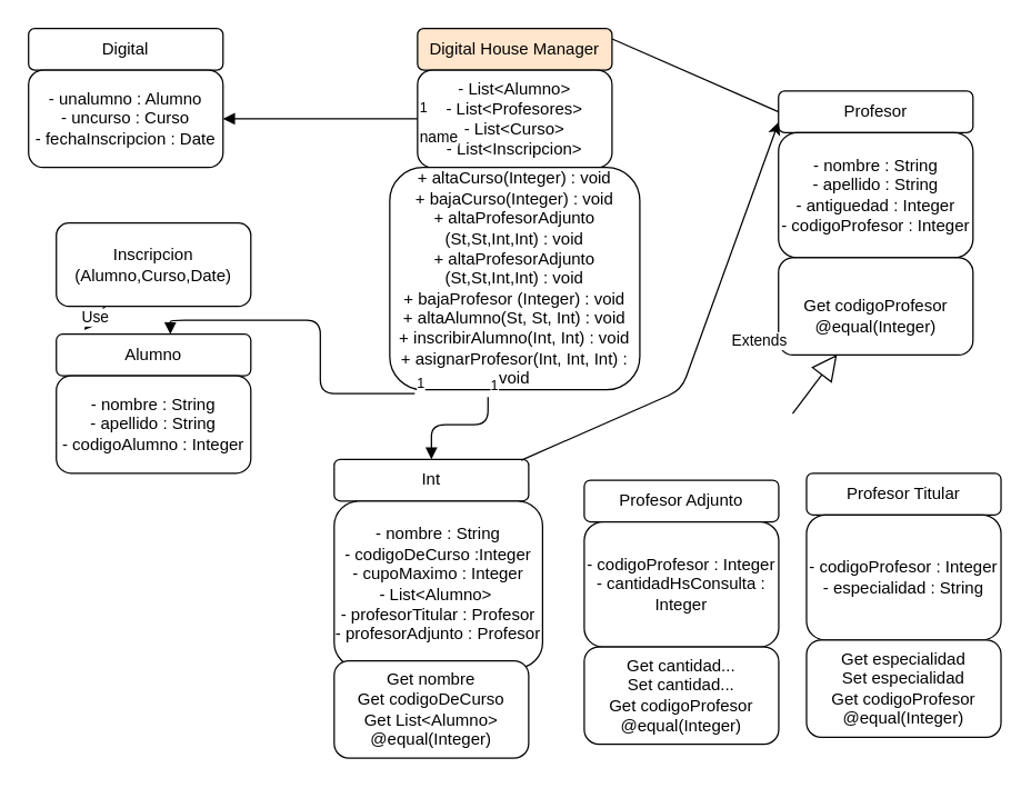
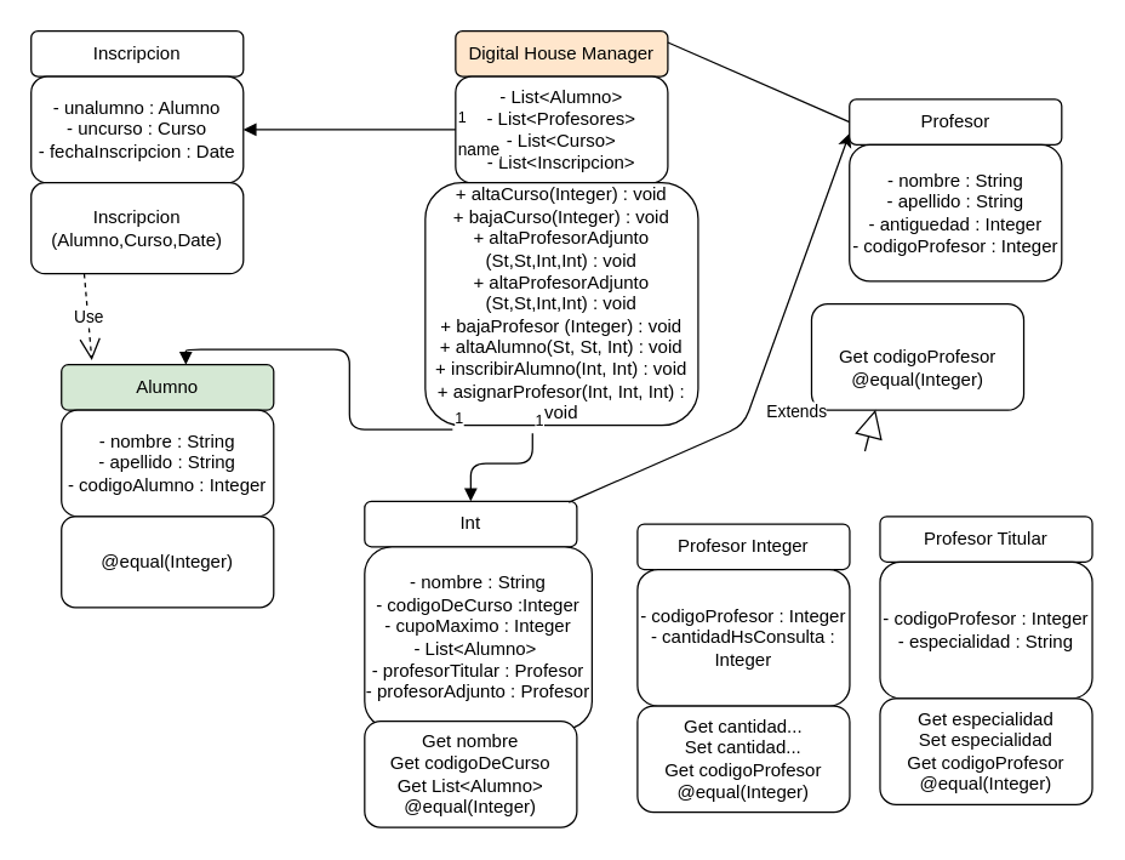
  <mxCell id="0" />
  <mxCell id="1" parent="0" />
- <mxCell id="2" value="Alumno" style="rounded=1;whiteSpace=wrap;html=1;" parent="1" vertex="1"><mxGeometry x="40" y="240" width="140" height="30" as="geometry" /></mxCell>
+ <mxCell id="2" value="Alumno" style="rounded=1;whiteSpace=wrap;html=1;fillColor=#d5e8d4;" parent="1" vertex="1"><mxGeometry x="40" y="240" width="140" height="30" as="geometry" /></mxCell>
  <mxCell id="3" value="Int" style="rounded=1;whiteSpace=wrap;html=1;" parent="1" vertex="1"><mxGeometry x="240" y="330" width="140" height="30" as="geometry" /></mxCell>
  <mxCell id="4" value="Profesor Titular" style="rounded=1;whiteSpace=wrap;html=1;" parent="1" vertex="1"><mxGeometry x="580" y="340" width="140" height="30" as="geometry" /></mxCell>
- <mxCell id="5" value="Profesor Adjunto" style="rounded=1;whiteSpace=wrap;html=1;" parent="1" vertex="1"><mxGeometry x="420" y="345" width="140" height="30" as="geometry" /></mxCell>
- <mxCell id="6" value="Digital" style="rounded=1;whiteSpace=wrap;html=1;" parent="1" vertex="1"><mxGeometry x="20" y="20" width="140" height="30" as="geometry" /></mxCell>
+ <mxCell id="5" value="Profesor Integer" style="rounded=1;whiteSpace=wrap;html=1;" parent="1" vertex="1"><mxGeometry x="420" y="345" width="140" height="30" as="geometry" /></mxCell>
+ <mxCell id="6" value="Inscripcion" style="rounded=1;whiteSpace=wrap;html=1;" parent="1" vertex="1"><mxGeometry x="20" y="20" width="140" height="30" as="geometry" /></mxCell>
  <mxCell id="7" value="Digital House Manager" style="rounded=1;whiteSpace=wrap;html=1;fillColor=#ffe6cc;" parent="1" vertex="1"><mxGeometry x="300" y="20" width="140" height="30" as="geometry" /></mxCell>
  <mxCell id="8" value="- nombre : String&lt;br&gt;- apellido : String&lt;br&gt;- codigoAlumno : Integer" style="rounded=1;whiteSpace=wrap;html=1;" parent="1" vertex="1"><mxGeometry x="40" y="270" width="140" height="70" as="geometry" /></mxCell>
+ <mxCell id="9" value="@equal(Integer)" style="rounded=1;whiteSpace=wrap;html=1;" parent="1" vertex="1"><mxGeometry x="40" y="340" width="140" height="60" as="geometry" /></mxCell>
  <mxCell id="10" value="- nombre : String&lt;br&gt;- codigoDeCurso :Integer&lt;br&gt;- cupoMaximo : Integer&lt;br&gt;- List&amp;lt;Alumno&amp;gt;&amp;nbsp;&lt;br&gt;- profesorTitular : Profesor&lt;br&gt;- profesorAdjunto : Profesor" style="rounded=1;whiteSpace=wrap;html=1;" parent="1" vertex="1"><mxGeometry x="240" y="360" width="150" height="120" as="geometry" /></mxCell>
  <mxCell id="11" value="Get nombre&lt;br&gt;Get codigoDeCurso&lt;br&gt;Get List&amp;lt;Alumno&amp;gt;&lt;br&gt;@equal(Integer)" style="rounded=1;whiteSpace=wrap;html=1;" parent="1" vertex="1"><mxGeometry x="240" y="475" width="140" height="70" as="geometry" /></mxCell>
  <mxCell id="12" value="- codigoProfesor : Integer&lt;br&gt;- especialidad : String" style="rounded=1;whiteSpace=wrap;html=1;" parent="1" vertex="1"><mxGeometry x="580" y="370" width="140" height="90" as="geometry" /></mxCell>
  <mxCell id="13" value="Get especialidad&lt;br&gt;Set especialidad&lt;br&gt;Get codigoProfesor&lt;br&gt;@equal(Integer)" style="rounded=1;whiteSpace=wrap;html=1;" parent="1" vertex="1"><mxGeometry x="580" y="460" width="140" height="70" as="geometry" /></mxCell>
  <mxCell id="14" value="- codigoProfesor : Integer&lt;br&gt;- cantidadHsConsulta : Integer" style="rounded=1;whiteSpace=wrap;html=1;" parent="1" vertex="1"><mxGeometry x="420" y="375" width="140" height="90" as="geometry" /></mxCell>
  <mxCell id="15" value="Get cantidad...&lt;br&gt;Set cantidad...&lt;br&gt;Get codigoProfesor&lt;br&gt;@equal(Integer)" style="rounded=1;whiteSpace=wrap;html=1;" parent="1" vertex="1"><mxGeometry x="420" y="465" width="140" height="70" as="geometry" /></mxCell>
  <mxCell id="16" value="- unalumno : Alumno&lt;br&gt;- uncurso : Curso&lt;br&gt;- fechaInscripcion : Date" style="rounded=1;whiteSpace=wrap;html=1;" parent="1" vertex="1"><mxGeometry x="20" y="50" width="140" height="70" as="geometry" /></mxCell>
- <mxCell id="17" value="Inscripcion (Alumno,Curso,Date)" style="rounded=1;whiteSpace=wrap;html=1;" parent="1" vertex="1"><mxGeometry x="40" y="160" width="140" height="60" as="geometry" /></mxCell>
+ <mxCell id="17" value="Inscripcion (Alumno,Curso,Date)" style="rounded=1;whiteSpace=wrap;html=1;" parent="1" vertex="1"><mxGeometry x="20" y="120" width="140" height="60" as="geometry" /></mxCell>
  <mxCell id="18" value="- List&amp;lt;Alumno&amp;gt;&lt;br&gt;- List&amp;lt;Profesores&amp;gt;&lt;br&gt;- List&amp;lt;Curso&amp;gt;&lt;br&gt;- List&amp;lt;Inscripcion&amp;gt;" style="rounded=1;whiteSpace=wrap;html=1;" parent="1" vertex="1"><mxGeometry x="300" y="50" width="140" height="70" as="geometry" /></mxCell>
  <mxCell id="19" value="+ altaCurso(Integer) : void&lt;br&gt;+ bajaCurso(Integer) : void&lt;br&gt;+ altaProfesorAdjunto (St,St,Int,Int) : void&lt;br&gt;+ altaProfesorAdjunto (St,St,Int,Int) : void&lt;br&gt;+ bajaProfesor (Integer) : void&lt;br&gt;+ altaAlumno(St, St, Int) : void&lt;br&gt;+ inscribirAlumno(Int, Int) : void&lt;br&gt;+ asignarProfesor(Int, Int, Int) : void" style="rounded=1;whiteSpace=wrap;html=1;" parent="1" vertex="1"><mxGeometry x="280" y="120" width="180" height="160" as="geometry" /></mxCell>
  <mxCell id="20" value="" style="endArrow=block;endFill=1;html=1;edgeStyle=orthogonalEdgeStyle;align=left;verticalAlign=top;exitX=0.393;exitY=1.033;exitDx=0;exitDy=0;exitPerimeter=0;" parent="1" source="19" target="3" edge="1"><mxGeometry x="-1" relative="1" as="geometry"><mxPoint x="180" y="220" as="sourcePoint" /><mxPoint x="260" y="270" as="targetPoint" /></mxGeometry></mxCell>
  <mxCell id="21" value="1" style="resizable=0;html=1;align=left;verticalAlign=bottom;labelBackgroundColor=#ffffff;fontSize=10;" parent="20" connectable="0" vertex="1"><mxGeometry x="-1" relative="1" as="geometry" /></mxCell>
  <mxCell id="22" value="" style="endArrow=block;endFill=1;html=1;edgeStyle=orthogonalEdgeStyle;align=left;verticalAlign=top;exitX=0.1;exitY=1.017;exitDx=0;exitDy=0;exitPerimeter=0;entryX=0.586;entryY=0;entryDx=0;entryDy=0;entryPerimeter=0;" parent="1" source="19" target="2" edge="1"><mxGeometry x="-1" relative="1" as="geometry"><mxPoint x="190" y="230" as="sourcePoint" /><mxPoint x="270" y="230" as="targetPoint" /></mxGeometry></mxCell>
  <mxCell id="23" value="1" style="resizable=0;html=1;align=left;verticalAlign=bottom;labelBackgroundColor=#ffffff;fontSize=10;" parent="22" connectable="0" vertex="1"><mxGeometry x="-1" relative="1" as="geometry" /></mxCell>
  <mxCell id="24" value="Use" style="endArrow=open;endSize=12;dashed=1;html=1;exitX=0.25;exitY=1;exitDx=0;exitDy=0;entryX=0.143;entryY=-0.1;entryDx=0;entryDy=0;entryPerimeter=0;" parent="1" source="17" target="2" edge="1"><mxGeometry width="160" relative="1" as="geometry"><mxPoint x="-60" y="210" as="sourcePoint" /><mxPoint x="100" y="210" as="targetPoint" /></mxGeometry></mxCell>
  <mxCell id="25" value="name" style="endArrow=block;endFill=1;html=1;edgeStyle=orthogonalEdgeStyle;align=left;verticalAlign=top;exitX=0;exitY=0.5;exitDx=0;exitDy=0;entryX=1;entryY=0.5;entryDx=0;entryDy=0;" parent="1" source="18" target="16" edge="1"><mxGeometry x="-1" relative="1" as="geometry"><mxPoint x="50" y="9.5" as="sourcePoint" /><mxPoint x="210" y="9.5" as="targetPoint" /></mxGeometry></mxCell>
  <mxCell id="26" value="1" style="resizable=0;html=1;align=left;verticalAlign=bottom;labelBackgroundColor=#ffffff;fontSize=10;" parent="25" connectable="0" vertex="1"><mxGeometry x="-1" relative="1" as="geometry" /></mxCell>
  <mxCell id="27" value="Profesor" style="rounded=1;whiteSpace=wrap;html=1;" vertex="1" parent="1"><mxGeometry x="559.833" y="65" width="140" height="30" as="geometry" /></mxCell>
  <mxCell id="28" value="- nombre : String&lt;br&gt;- apellido : String&lt;br&gt;- antiguedad : Integer&lt;br&gt;- codigoProfesor : Integer" style="rounded=1;whiteSpace=wrap;html=1;" vertex="1" parent="1"><mxGeometry x="559.833" y="95" width="140" height="90" as="geometry" /></mxCell>
- <mxCell id="29" value="&lt;br&gt;Get codigoProfesor&lt;br&gt;@equal(Integer)" style="rounded=1;whiteSpace=wrap;html=1;" vertex="1" parent="1"><mxGeometry x="559.833" y="185" width="140" height="70" as="geometry" /></mxCell>
+ <mxCell id="29" value="&lt;br&gt;Get codigoProfesor&lt;br&gt;@equal(Integer)" style="rounded=1;whiteSpace=wrap;html=1;" vertex="1" parent="1"><mxGeometry x="534.833" y="200" width="140" height="70" as="geometry" /></mxCell>
  <mxCell id="30" value="" style="endArrow=classic;html=1;exitX=0.962;exitY=0.022;exitDx=0;exitDy=0;exitPerimeter=0;entryX=0;entryY=0.75;entryDx=0;entryDy=0;" edge="1" parent="1" source="3" target="27"><mxGeometry width="50" height="50" relative="1" as="geometry"><mxPoint x="30" y="620" as="sourcePoint" /><mxPoint x="80" y="570" as="targetPoint" /><Array as="points"><mxPoint x="490" y="280" /></Array></mxGeometry></mxCell>
  <mxCell id="31" value="" style="endArrow=none;html=1;exitX=1;exitY=0.25;exitDx=0;exitDy=0;entryX=0;entryY=0.5;entryDx=0;entryDy=0;" edge="1" parent="1" source="7" target="27"><mxGeometry width="50" height="50" relative="1" as="geometry"><mxPoint x="30" y="620" as="sourcePoint" /><mxPoint x="80" y="570" as="targetPoint" /></mxGeometry></mxCell>
  <mxCell id="32" value="Extends" style="endArrow=block;endSize=16;endFill=0;html=1;entryX=0.301;entryY=0.995;entryDx=0;entryDy=0;entryPerimeter=0;" edge="1" parent="1" target="29"><mxGeometry y="50" width="160" relative="1" as="geometry"><mxPoint x="570" y="297" as="sourcePoint" /><mxPoint x="650" y="297" as="targetPoint" /><mxPoint as="offset" /></mxGeometry></mxCell>
